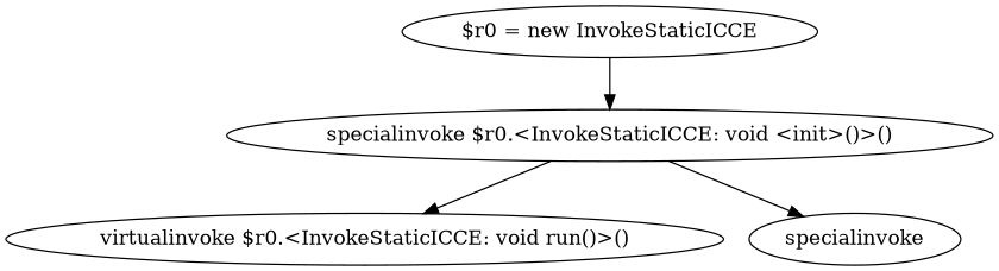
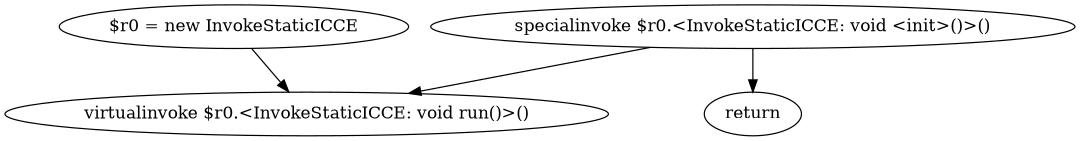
  digraph {
    "$r0 = new InvokeStaticICCE"
    "specialinvoke $r0.<InvokeStaticICCE: void <init>()>()"
    "virtualinvoke $r0.<InvokeStaticICCE: void run()>()"
-   return [label=specialinvoke]
-   "$r0 = new InvokeStaticICCE" -> "specialinvoke $r0.<InvokeStaticICCE: void <init>()>()"
+   return
+   "$r0 = new InvokeStaticICCE" -> "virtualinvoke $r0.<InvokeStaticICCE: void run()>()"
    "specialinvoke $r0.<InvokeStaticICCE: void <init>()>()" -> "virtualinvoke $r0.<InvokeStaticICCE: void run()>()"
    "specialinvoke $r0.<InvokeStaticICCE: void <init>()>()" -> return
  }
